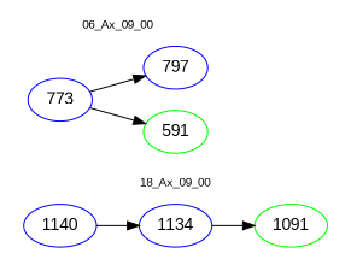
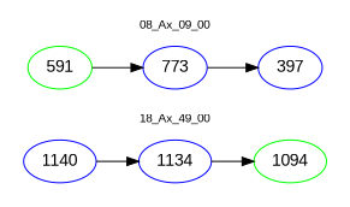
  digraph {
    fontname="Liberation Sans"
    rankdir=LR
    node [color=blue fontname="Liberation Sans"]
    edge [color=black fontname="Liberation Sans"]
    n1 [label=1134]
-   n2 [color=green label=1091]
+   n2 [color=green label=1094]
    n3 [label=1140]
    n4 [label=773]
    n5 [color=green label=591]
-   n6 [label=797]
+   n6 [label=397]
    subgraph cluster_1 {
      color=white
      fontsize=10
-     label="18_Ax_09_00"
+     label="18_Ax_49_00"
      n1
      n2
      n3
    }
    subgraph cluster_2 {
      color=white
      fontsize=10
-     label="06_Ax_09_00"
+     label="08_Ax_09_00"
      n4
      n5
      n6
    }
    n1 -> n2
    n3 -> n1
-   n4 -> n5
+   n5 -> n4
    n4 -> n6
  }
